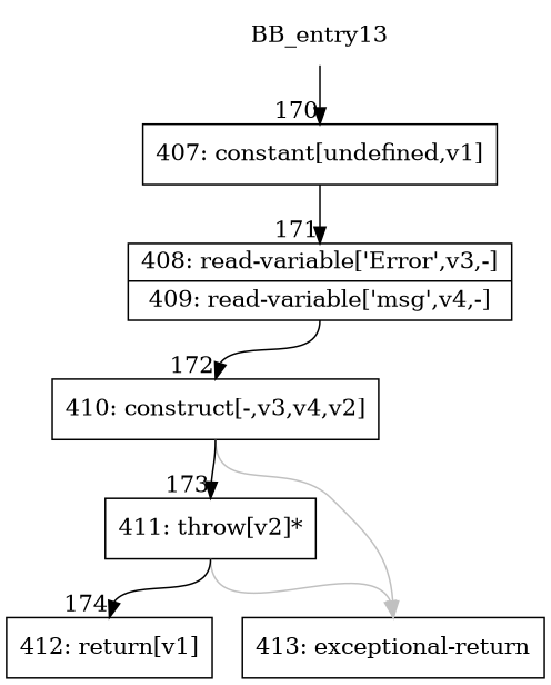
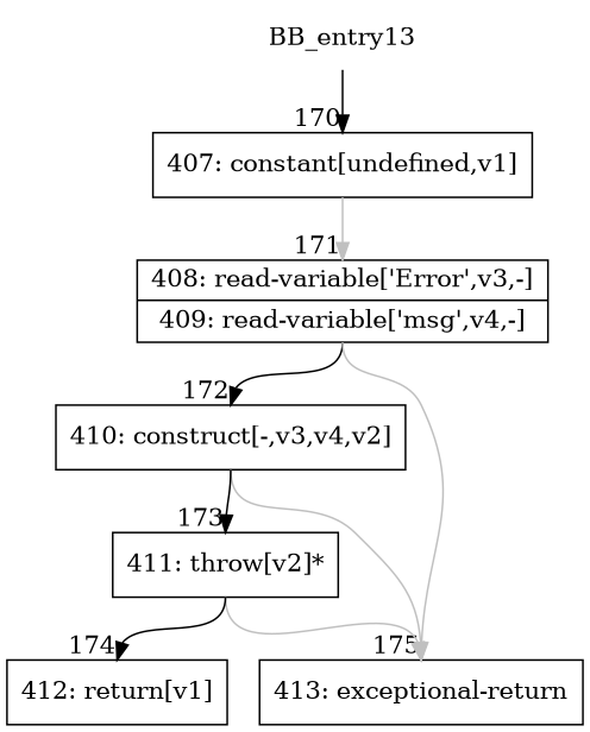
  digraph {
    rankdir=TD
    node [shape=record]
    edge [headport=n tailport=s]
    n1 [label=BB_entry13 shape=none]
    n2 [label="{407: constant[undefined,v1]}"]
    n3 [label="{408: read-variable['Error',v3,-]|409: read-variable['msg',v4,-]}"]
    n4 [label="{410: construct[-,v3,v4,v2]}"]
    n5 [label="{413: exceptional-return}"]
    n6 [label="{411: throw[v2]*}"]
    n7 [label="{412: return[v1]}"]
    n1 -> n2 [headlabel="    170"]
-   n2 -> n3 [headlabel="      171"]
+   n2 -> n3 [headlabel="      171" color=gray]
    n3 -> n4 [headlabel="      172"]
+   n3 -> n5 [color=gray headlabel="      175"]
    n4 -> n5 [color=gray]
    n4 -> n6 [headlabel="      173"]
    n6 -> n5 [color=gray]
    n6 -> n7 [headlabel="      174"]
  }
